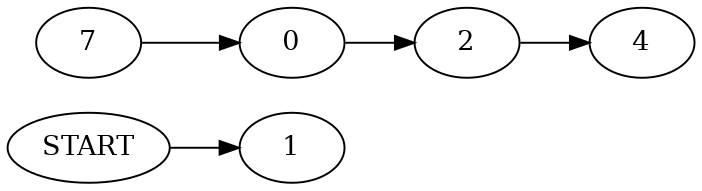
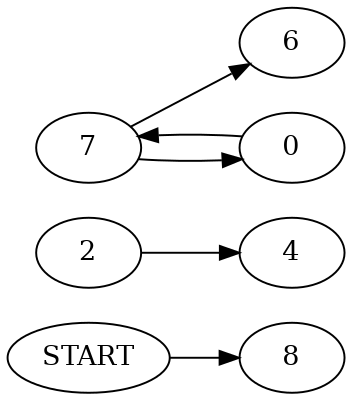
  digraph {
    rankdir=LR
    n1 [label=START]
-   1
+   1 [label=8]
    2
    4
    7
+   6
    n7 [label=0]
    n1 -> 1
    2 -> 4
+   7 -> 6
    7 -> n7
-   n7 -> 2
+   n7 -> 7
  }
